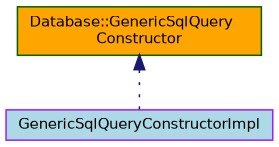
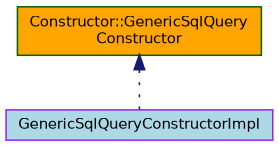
  digraph {
    node [fontname=Helvetica fontsize=10 shape=record style=filled]
    n1 [color=purple fillcolor=lightblue fontcolor=black height=0.2 label=GenericSqlQueryConstructorImpl width=0.4]
-   n2 [color=darkgreen fillcolor=orange height=0.2 label="Database::GenericSqlQuery\lConstructor" width=0.4]
+   n2 [color=darkgreen fillcolor=orange height=0.2 label="Constructor::GenericSqlQuery\lConstructor" width=0.4]
    n2 -> n1 [color=midnightblue dir=back fontname=Helvetica fontsize=10 labelfontname=Helvetica labelfontsize=10 style=dotted]
  }
